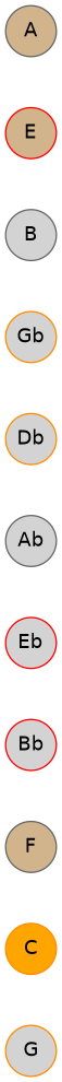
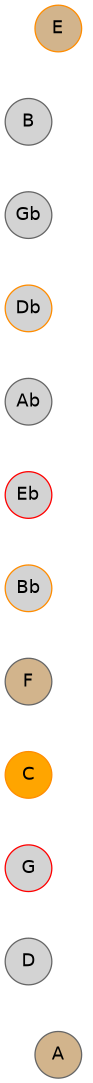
  graph {
    mindist=.1
    node [color=gray40 fillcolor=lightgrey fontname=Helvetica margin=0 shape=circle style=filled]
    edge [style=invis]
-   E [color=red fillcolor=tan]
+   E [color=darkorange fillcolor=tan]
    B
-   Gb [color=darkorange]
+   Gb
    Db [color=darkorange]
    Ab
    Eb [color=red]
-   Bb [color=red]
+   Bb [color=darkorange]
    F [fillcolor=tan]
    C [color=darkorange fillcolor=orange]
-   G [color=darkorange]
+   G [color=red]
+   D
    A [fillcolor=tan]
    subgraph sub_1 {
      E
      B
      Gb
      Db
      Ab
      Eb
      Bb
      F
      C
      G
+     D
      A
    }
    E -- B
    B -- Gb
    Gb -- Db
    Db -- Ab
    Ab -- Eb
    Eb -- Bb
    Bb -- F
    F -- C
    C -- G
+   G -- D
+   D -- A
    A -- E
  }
